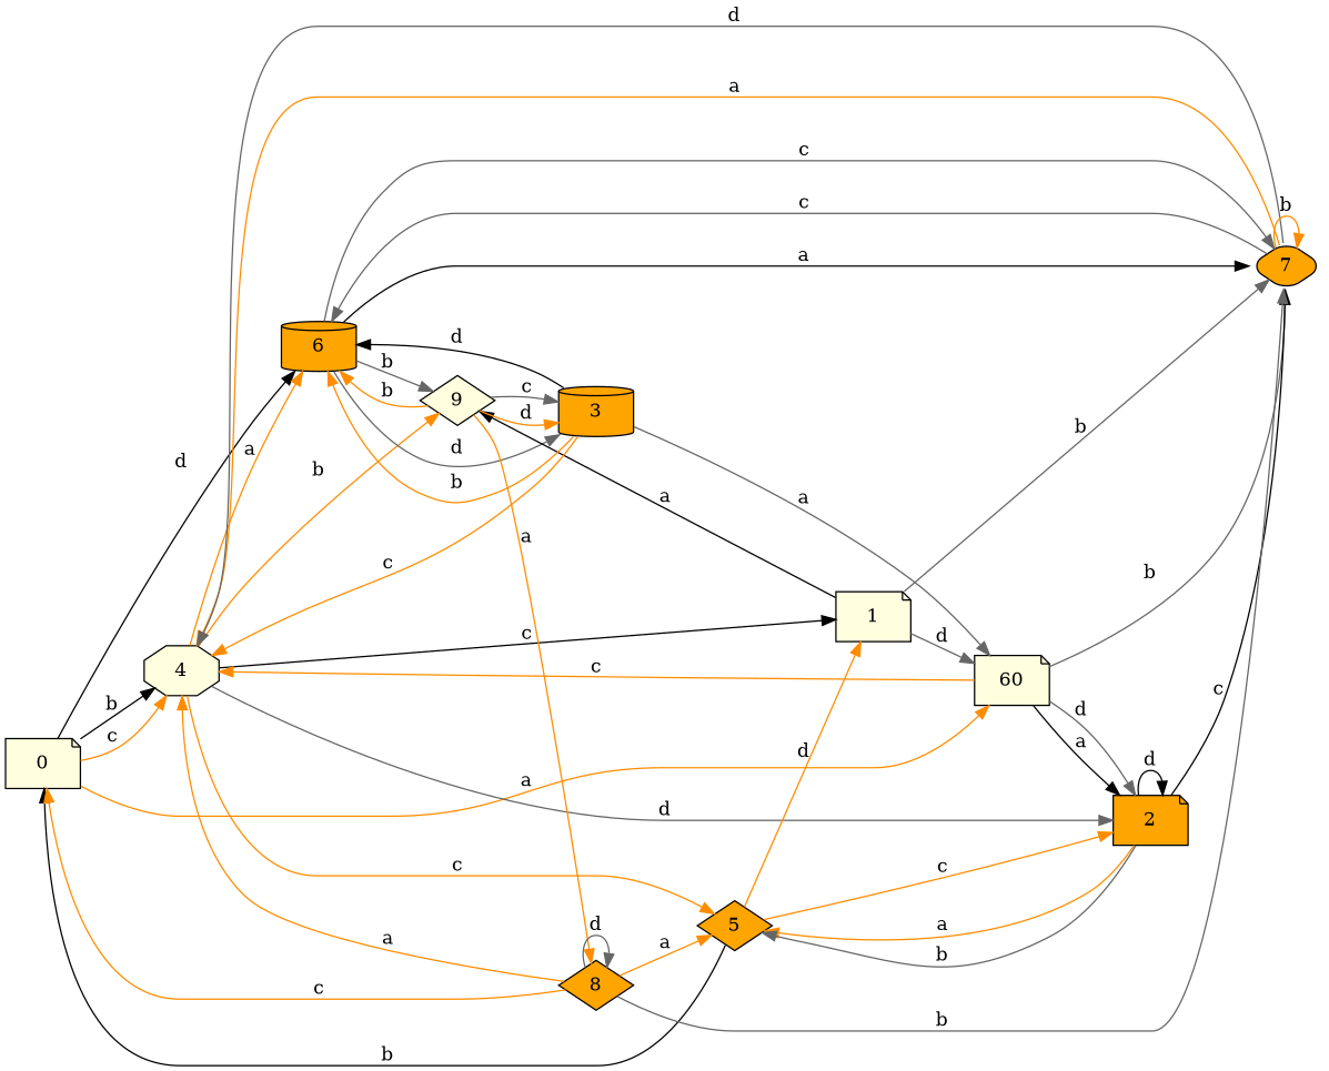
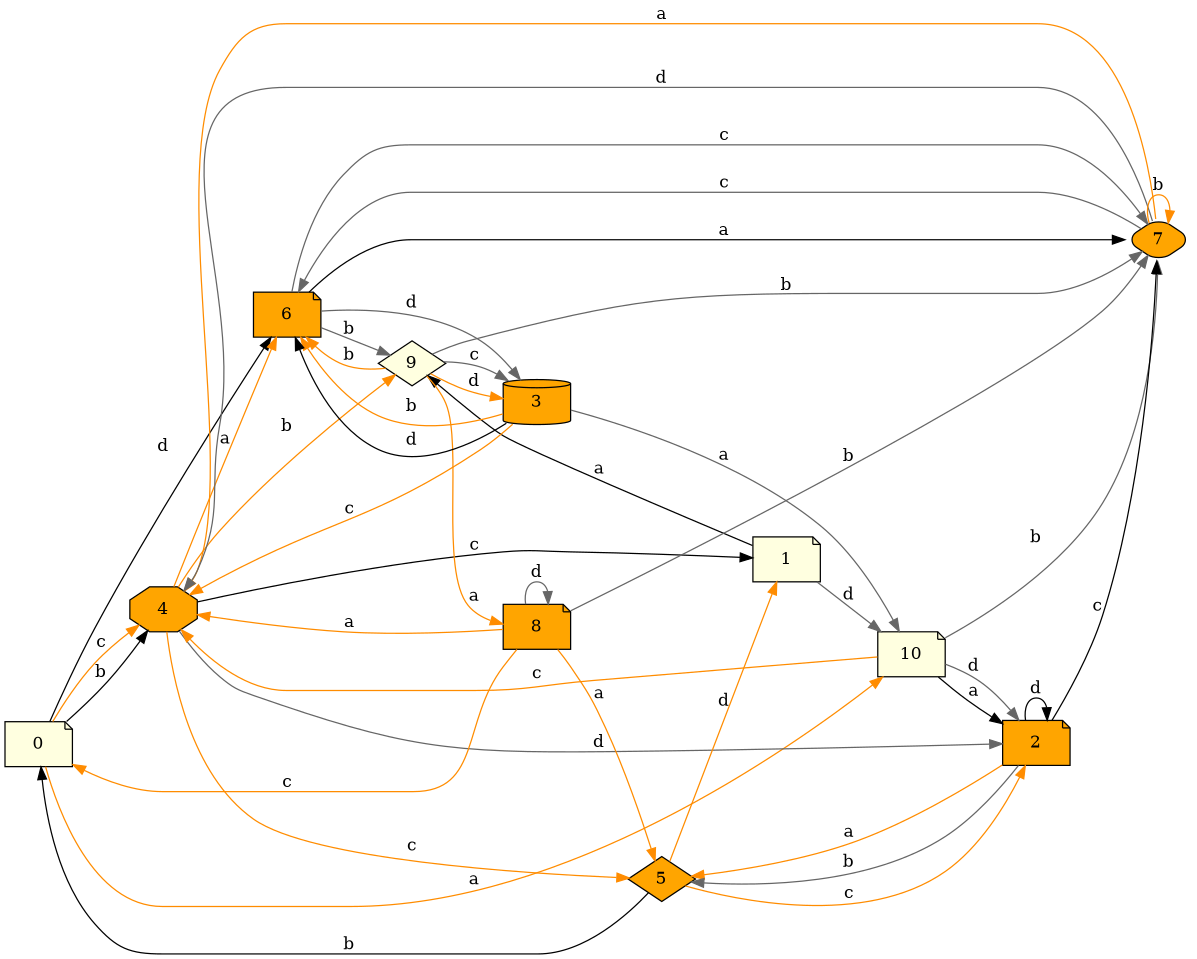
  digraph {
    rankdir=LR
    node [color=black fillcolor=orange shape=note style="rounded,filled"]
    edge [color=darkorange]
    n1 [fillcolor=lightyellow label=0]
-   n2 [fillcolor=lightyellow label=4 shape=octagon style=filled]
-   n3 [label=6 shape=cylinder]
-   n4 [fillcolor=lightyellow label=60]
+   n2 [label=4 shape=octagon style=filled]
+   n3 [label=6]
+   n4 [fillcolor=lightyellow label=10]
    n5 [fillcolor=lightyellow label=1]
    n6 [fillcolor=lightyellow label=9 shape=diamond style=filled]
    n7 [label=2 style=filled]
    n8 [label=5 shape=diamond style=filled]
    n9 [label=7 shape=diamond]
    n10 [label=3 shape=cylinder]
-   n11 [label=8 shape=diamond style=filled]
+   n11 [label=8 style=filled]
    n1 -> n2 [color=black label=b]
    n1 -> n2 [label=c]
    n1 -> n3 [color=black label=d]
    n1 -> n4 [label=a]
    n2 -> n3 [label=a]
    n2 -> n5 [color=black label=c]
    n2 -> n6 [label=b]
    n2 -> n7 [color=gray40 label=d]
    n2 -> n8 [label=c]
    n3 -> n6 [color=gray40 label=b]
    n3 -> n9 [color=black label=a]
    n3 -> n9 [color=gray40 label=c]
    n3 -> n10 [color=gray40 label=d]
    n4 -> n2 [label=c]
    n4 -> n7 [color=black label=a]
    n4 -> n7 [color=gray40 label=d]
    n4 -> n9 [color=gray40 label=b]
    n5 -> n4 [color=gray40 label=d]
    n5 -> n6 [color=black label=a]
-   n5 -> n9 [color=gray40 label=b]
+   n6 -> n9 [color=gray40 label=b]
    n6 -> n3 [label=b]
    n6 -> n10 [color=gray40 label=c]
    n6 -> n10 [label=d]
    n6 -> n11 [label=a]
    n7 -> n7 [color=black label=d]
    n7 -> n8 [label=a]
    n7 -> n8 [color=gray40 label=b]
    n7 -> n9 [color=black label=c]
    n8 -> n1 [color=black label=b]
    n8 -> n5 [label=d]
    n8 -> n7 [label=c]
    n9 -> n2 [label=a]
    n9 -> n2 [color=gray40 label=d]
    n9 -> n3 [color=gray40 label=c]
    n9 -> n9 [label=b]
    n10 -> n2 [label=c]
    n10 -> n3 [label=b]
    n10 -> n3 [color=black label=d]
    n10 -> n4 [color=gray40 label=a]
    n11 -> n1 [label=c]
    n11 -> n2 [label=a]
    n11 -> n8 [label=a]
    n11 -> n9 [color=gray40 label=b]
    n11 -> n11 [color=gray40 label=d]
  }
